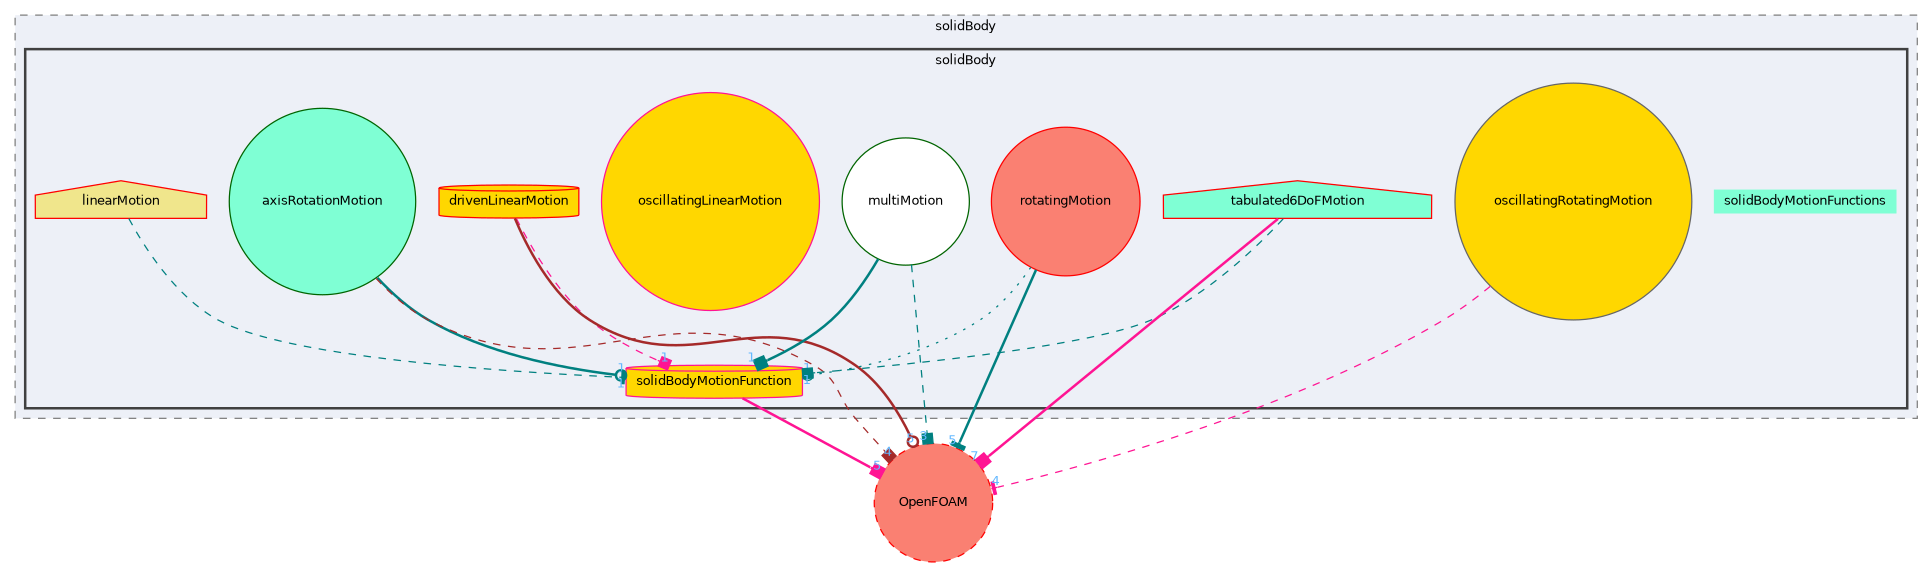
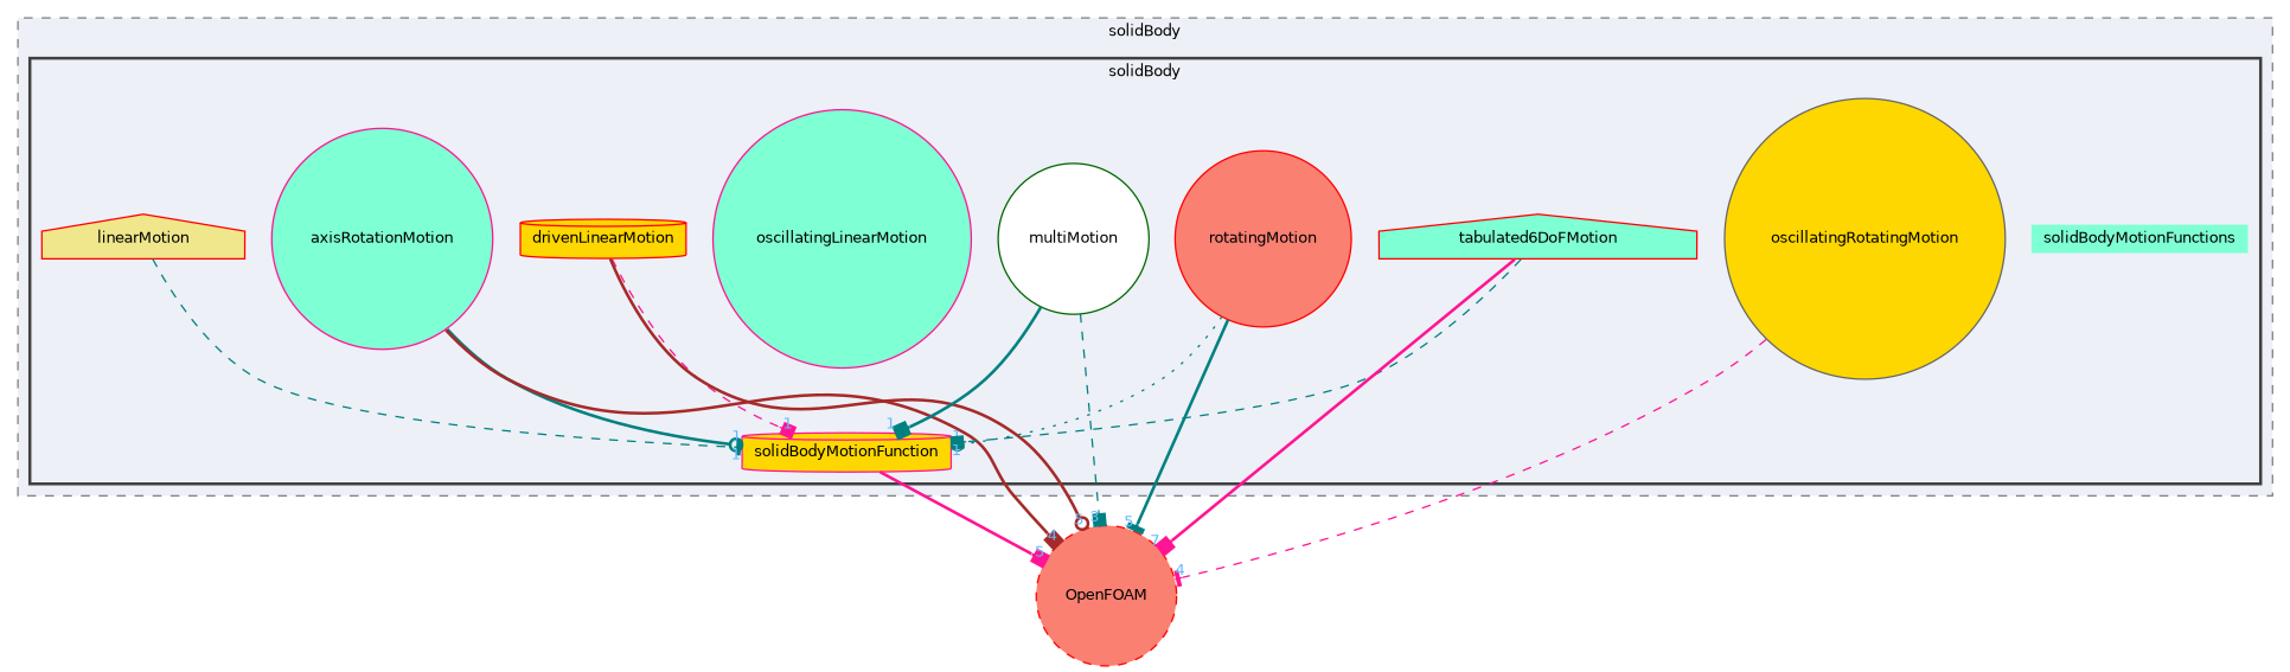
  digraph {
    compound=true
    node [color=red fillcolor=aquamarine fontname=Helvetica fontsize=10 shape=circle style=filled]
    edge [arrowhead=box color=teal fontcolor=steelblue1 fontname=Helvetica fontsize=10 headlabel=1 labeldistance=1.5 labelfontname=Helvetica labelfontsize=10 style=bold]
    n1 [color=deeppink height=0.2 label=solidBodyMotionFunctions shape=plaintext width=0.4]
-   n2 [color=darkgreen height=0.2 label=axisRotationMotion width=0.4]
+   n2 [color=deeppink height=0.2 label=axisRotationMotion width=0.4]
    n3 [fillcolor=gold height=0.2 label=drivenLinearMotion shape=cylinder width=0.4]
    n4 [fillcolor=khaki height=0.2 label=linearMotion shape=house width=0.4]
    n5 [color=darkgreen fillcolor=white height=0.2 label=multiMotion width=0.4]
-   n6 [color=deeppink fillcolor=gold height=0.2 label=oscillatingLinearMotion width=0.4]
+   n6 [color=deeppink height=0.2 label=oscillatingLinearMotion width=0.4]
    n7 [color=gray40 fillcolor=gold height=0.2 label=oscillatingRotatingMotion width=0.4]
    n8 [fillcolor=salmon height=0.2 label=rotatingMotion width=0.4]
    n9 [color=deeppink fillcolor=gold height=0.2 label=solidBodyMotionFunction shape=cylinder width=0.4]
    n10 [height=0.2 label=tabulated6DoFMotion shape=house width=0.4]
    n11 [fillcolor=salmon height=0.2 label=OpenFOAM style="filled,dashed" width=0.4]
    subgraph cluster_1 {
      bgcolor="#edf0f7"
      fontname=Helvetica
      fontsize=10
      label=solidBody
      pencolor=grey50
      style="filled,dashed"
      subgraph cluster_2 {
        bgcolor="#edf0f7"
        fontname=Helvetica
        fontsize=10
        label=solidBody
        pencolor=grey25
        style="filled,bold"
        n1
        n2
        n3
        n4
        n5
        n6
        n7
        n8
        n9
        n10
      }
    }
    n2 -> n9 [arrowhead=odot]
-   n2 -> n11 [color=brown headlabel=4 style=dashed]
+   n2 -> n11 [color=brown headlabel=4]
    n3 -> n9 [color=deeppink style=dashed]
    n3 -> n11 [arrowhead=odot color=brown headlabel=5]
    n4 -> n9 [arrowhead=tee style=dashed]
    n5 -> n9
    n5 -> n11 [headlabel=3 style=dashed]
    n7 -> n11 [arrowhead=tee color=deeppink headlabel=4 style=dashed]
    n8 -> n9 [arrowhead=odot style=dotted]
    n8 -> n11 [arrowhead=tee headlabel=5]
    n9 -> n11 [color=deeppink headlabel=5]
    n10 -> n9 [style=dashed]
    n10 -> n11 [color=deeppink headlabel=7]
  }
